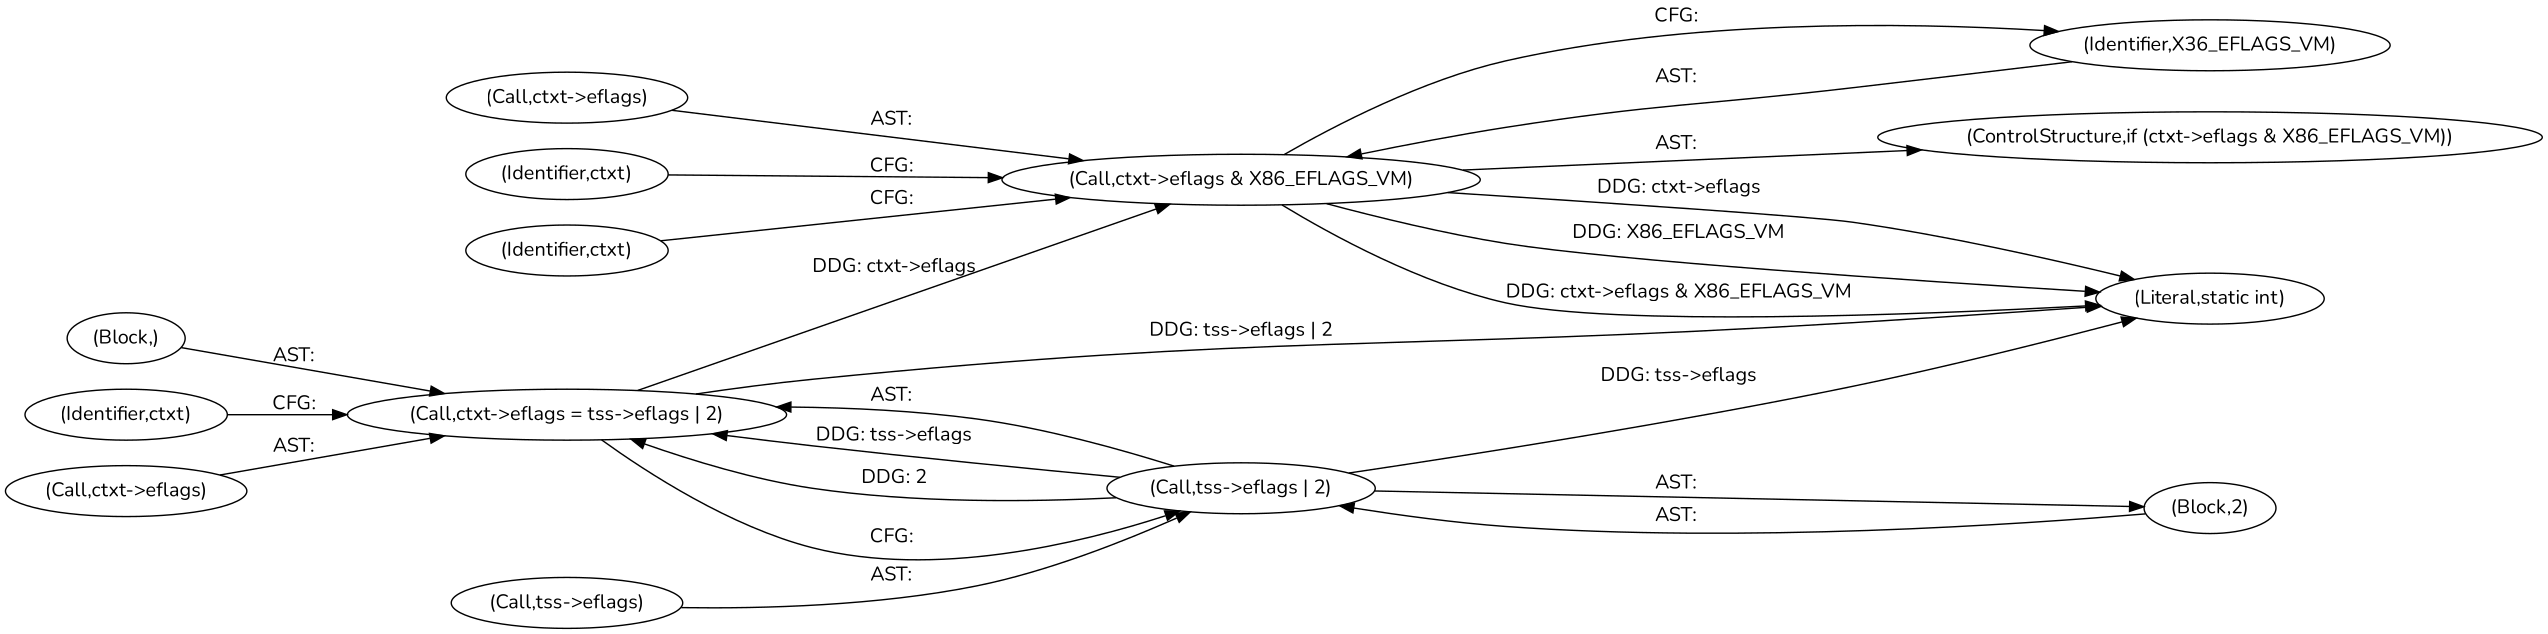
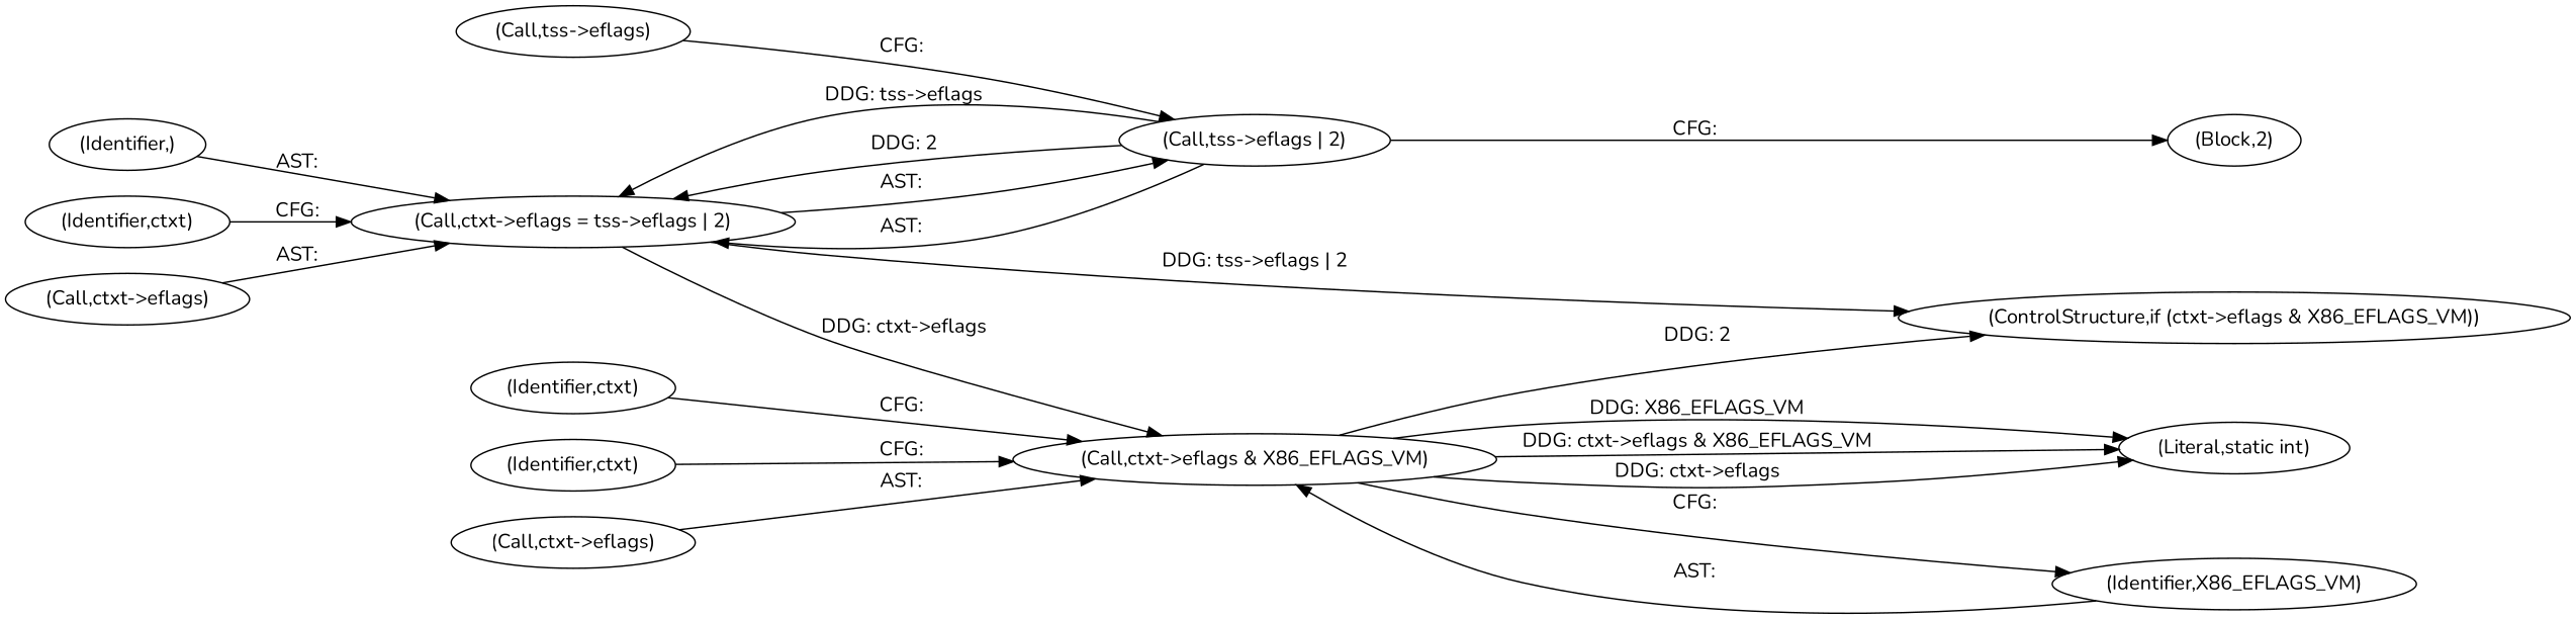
  digraph {
    fontname=Nunito
    rankdir=LR
    node [fontname=Nunito]
    edge [fontname=Nunito]
    n1 [label="(Call,ctxt->eflags & X86_EFLAGS_VM)"]
    n2 [label="(Literal,static int)"]
-   n3 [label="(Identifier,X36_EFLAGS_VM)"]
+   n3 [label="(Identifier,X86_EFLAGS_VM)"]
    n4 [label="(ControlStructure,if (ctxt->eflags & X86_EFLAGS_VM))"]
    n5 [label="(Call,ctxt->eflags = tss->eflags | 2)"]
    n6 [label="(Call,tss->eflags | 2)"]
    n7 [label="(Block,2)"]
-   n8 [label="(Block,)"]
+   n8 [label="(Identifier,)"]
    n9 [label="(Identifier,ctxt)"]
    n10 [label="(Identifier,ctxt)"]
    n11 [label="(Call,ctxt->eflags)"]
    n12 [label="(Call,tss->eflags)"]
    n13 [label="(Identifier,ctxt)"]
    n14 [label="(Call,ctxt->eflags)"]
    n1 -> n2 [label="DDG: X86_EFLAGS_VM"]
    n1 -> n2 [label="DDG: ctxt->eflags & X86_EFLAGS_VM"]
    n1 -> n2 [label="DDG: ctxt->eflags"]
    n1 -> n3 [label="CFG: "]
-   n1 -> n4 [label="AST: "]
+   n1 -> n4 [label="DDG: 2"]
    n3 -> n1 [label="AST: "]
    n5 -> n1 [label="DDG: ctxt->eflags"]
-   n5 -> n2 [label="DDG: tss->eflags | 2"]
-   n5 -> n6 [label="CFG: "]
-   n6 -> n2 [label="DDG: tss->eflags"]
+   n5 -> n4 [label="DDG: tss->eflags | 2"]
+   n5 -> n6 [label="AST: "]
    n6 -> n5 [label="AST: "]
    n6 -> n5 [label="DDG: tss->eflags"]
    n6 -> n5 [label="DDG: 2"]
-   n6 -> n7 [label="AST: "]
-   n7 -> n6 [label="AST: "]
+   n6 -> n7 [label="CFG: "]
    n8 -> n5 [label="AST: "]
    n9 -> n1 [label="CFG: "]
    n10 -> n1 [label="CFG: "]
    n11 -> n1 [label="AST: "]
-   n12 -> n6 [label="AST: "]
+   n12 -> n6 [label="CFG: "]
    n13 -> n5 [label="CFG: "]
    n14 -> n5 [label="AST: "]
  }
